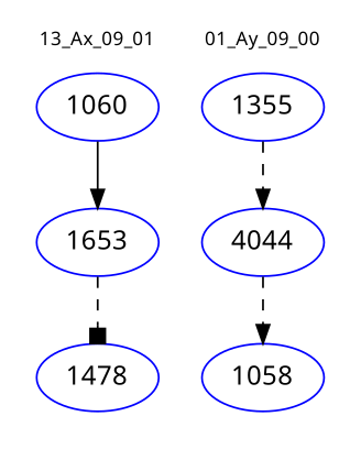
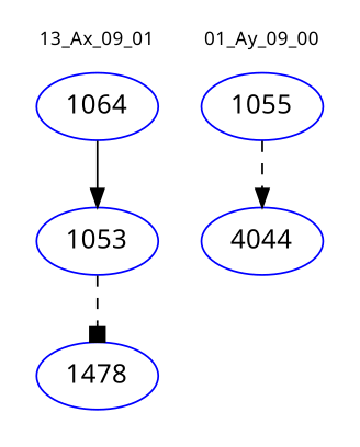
  digraph {
    fontname="Noto Sans"
    node [color=blue fontname="Noto Sans"]
    edge [arrowhead=normal color=black fontname="Noto Sans" style=dashed]
-   n1 [label=1060]
-   n2 [label=1653]
+   n1 [label=1064]
+   n2 [label=1053]
    n3 [label=1478]
-   n4 [label=1355]
+   n4 [label=1055]
    n5 [label=4044]
-   n6 [label=1058]
    subgraph cluster_1 {
      color=white
      fontsize=10
      label="13_Ax_09_01"
      n1
      n2
      n3
    }
    subgraph cluster_2 {
      color=white
      fontsize=10
      label="01_Ay_09_00"
      n4
      n5
-     n6
    }
    n1 -> n2 [style=solid]
    n2 -> n3 [arrowhead=box]
    n4 -> n5
-   n5 -> n6
  }
